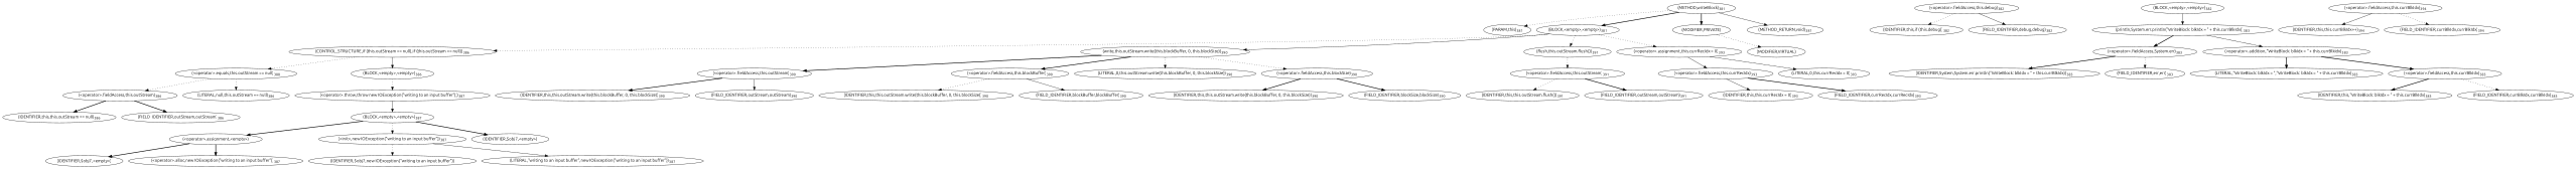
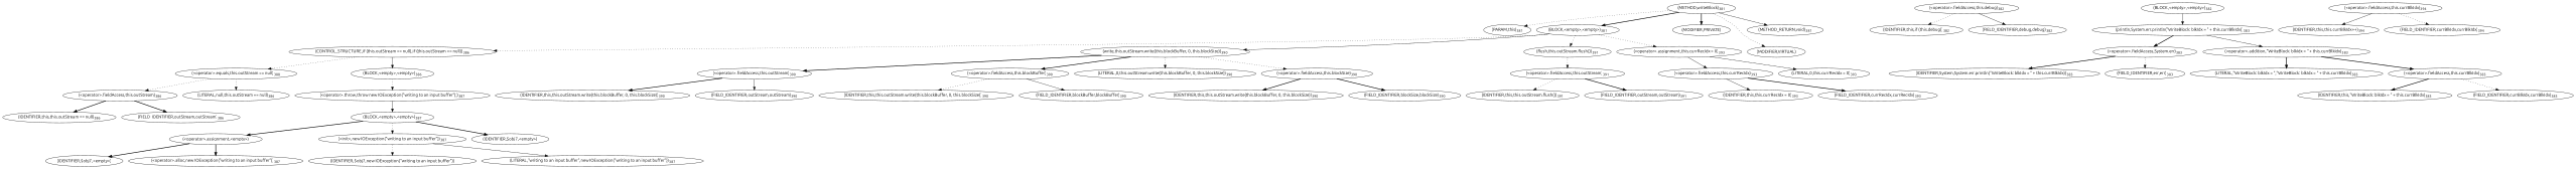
  digraph {
    fontname=Ubuntu
    node [fontname=Ubuntu]
    edge [fontname=Ubuntu style=dotted]
    n1 [label=<(METHOD,writeBlock)<SUB>381</SUB>>]
    n2 [label=<(PARAM,this)<SUB>381</SUB>>]
    n3 [label=<(BLOCK,&lt;empty&gt;,&lt;empty&gt;)<SUB>381</SUB>>]
    n4 [label=<(MODIFIER,PRIVATE)>]
    n5 [label=<(MODIFIER,VIRTUAL)>]
    n6 [label=<(METHOD_RETURN,void)<SUB>381</SUB>>]
    n7 [label=<(CONTROL_STRUCTURE,if (this.outStream == null),if (this.outStream == null))<SUB>386</SUB>>]
    n8 [label=<(write,this.outStream.write(this.blockBuffer, 0, this.blockSize))<SUB>390</SUB>>]
    n9 [label=<(flush,this.outStream.flush())<SUB>391</SUB>>]
    n10 [label=<(&lt;operator&gt;.assignment,this.currRecIdx = 0)<SUB>393</SUB>>]
    n11 [label=<(&lt;operator&gt;.equals,this.outStream == null)<SUB>388</SUB>>]
    n12 [label=<(BLOCK,&lt;empty&gt;,&lt;empty&gt;)<SUB>386</SUB>>]
    n13 [label=<(&lt;operator&gt;.fieldAccess,this.outStream)<SUB>390</SUB>>]
    n14 [label=<(&lt;operator&gt;.fieldAccess,this.blockBuffer)<SUB>390</SUB>>]
    n15 [label=<(LITERAL,0,this.outStream.write(this.blockBuffer, 0, this.blockSize))<SUB>390</SUB>>]
    n16 [label=<(&lt;operator&gt;.fieldAccess,this.blockSize)<SUB>390</SUB>>]
    n17 [label=<(&lt;operator&gt;.fieldAccess,this.outStream)<SUB>391</SUB>>]
    n18 [label=<(&lt;operator&gt;.fieldAccess,this.currRecIdx)<SUB>393</SUB>>]
    n19 [label=<(LITERAL,0,this.currRecIdx = 0)<SUB>393</SUB>>]
    n20 [label=<(&lt;operator&gt;.fieldAccess,this.debug)<SUB>382</SUB>>]
    n21 [label=<(IDENTIFIER,this,if (this.debug))<SUB>382</SUB>>]
    n22 [label=<(FIELD_IDENTIFIER,debug,debug)<SUB>382</SUB>>]
    n23 [label=<(BLOCK,&lt;empty&gt;,&lt;empty&gt;)<SUB>382</SUB>>]
    n24 [label=<(println,System.err.println(&quot;WriteBlock: blkIdx = &quot; + this.currBlkIdx))<SUB>383</SUB>>]
    n25 [label=<(&lt;operator&gt;.fieldAccess,System.err)<SUB>383</SUB>>]
    n26 [label=<(&lt;operator&gt;.addition,&quot;WriteBlock: blkIdx = &quot; + this.currBlkIdx)<SUB>383</SUB>>]
    n27 [label=<(IDENTIFIER,System,System.err.println(&quot;WriteBlock: blkIdx = &quot; + this.currBlkIdx))<SUB>383</SUB>>]
    n28 [label=<(FIELD_IDENTIFIER,err,err)<SUB>383</SUB>>]
    n29 [label=<(LITERAL,&quot;WriteBlock: blkIdx = &quot;,&quot;WriteBlock: blkIdx = &quot; + this.currBlkIdx)<SUB>383</SUB>>]
    n30 [label=<(&lt;operator&gt;.fieldAccess,this.currBlkIdx)<SUB>383</SUB>>]
    n31 [label=<(IDENTIFIER,this,&quot;WriteBlock: blkIdx = &quot; + this.currBlkIdx)<SUB>383</SUB>>]
    n32 [label=<(FIELD_IDENTIFIER,currBlkIdx,currBlkIdx)<SUB>383</SUB>>]
    n33 [label=<(&lt;operator&gt;.fieldAccess,this.outStream)<SUB>386</SUB>>]
    n34 [label=<(LITERAL,null,this.outStream == null)<SUB>386</SUB>>]
    n35 [label=<(&lt;operator&gt;.throw,throw new IOException(&quot;writing to an input buffer&quot;);)<SUB>387</SUB>>]
    n36 [label=<(IDENTIFIER,this,this.outStream == null)<SUB>386</SUB>>]
    n37 [label=<(FIELD_IDENTIFIER,outStream,outStream)<SUB>386</SUB>>]
    n38 [label=<(BLOCK,&lt;empty&gt;,&lt;empty&gt;)<SUB>387</SUB>>]
    n39 [label=<(&lt;operator&gt;.assignment,&lt;empty&gt;)>]
    n40 [label=<(&lt;init&gt;,new IOException(&quot;writing to an input buffer&quot;))<SUB>387</SUB>>]
    n41 [label=<(IDENTIFIER,$obj7,&lt;empty&gt;)>]
    n42 [label=<(IDENTIFIER,$obj7,&lt;empty&gt;)>]
    n43 [label=<(&lt;operator&gt;.alloc,new IOException(&quot;writing to an input buffer&quot;))<SUB>387</SUB>>]
    n44 [label=<(IDENTIFIER,$obj7,new IOException(&quot;writing to an input buffer&quot;))>]
    n45 [label=<(LITERAL,&quot;writing to an input buffer&quot;,new IOException(&quot;writing to an input buffer&quot;))<SUB>387</SUB>>]
    n46 [label=<(IDENTIFIER,this,this.outStream.write(this.blockBuffer, 0, this.blockSize))<SUB>390</SUB>>]
    n47 [label=<(FIELD_IDENTIFIER,outStream,outStream)<SUB>390</SUB>>]
    n48 [label=<(IDENTIFIER,this,this.outStream.write(this.blockBuffer, 0, this.blockSize))<SUB>390</SUB>>]
    n49 [label=<(FIELD_IDENTIFIER,blockBuffer,blockBuffer)<SUB>390</SUB>>]
    n50 [label=<(IDENTIFIER,this,this.outStream.write(this.blockBuffer, 0, this.blockSize))<SUB>390</SUB>>]
    n51 [label=<(FIELD_IDENTIFIER,blockSize,blockSize)<SUB>390</SUB>>]
    n52 [label=<(IDENTIFIER,this,this.outStream.flush())<SUB>391</SUB>>]
    n53 [label=<(FIELD_IDENTIFIER,outStream,outStream)<SUB>391</SUB>>]
    n54 [label=<(IDENTIFIER,this,this.currRecIdx = 0)<SUB>393</SUB>>]
    n55 [label=<(FIELD_IDENTIFIER,currRecIdx,currRecIdx)<SUB>393</SUB>>]
    n56 [label=<(&lt;operator&gt;.fieldAccess,this.currBlkIdx)<SUB>394</SUB>>]
    n57 [label=<(IDENTIFIER,this,this.currBlkIdx++)<SUB>394</SUB>>]
    n58 [label=<(FIELD_IDENTIFIER,currBlkIdx,currBlkIdx)<SUB>394</SUB>>]
    n1 -> n2
    n1 -> n3 [style=bold]
    n1 -> n4 [style=bold]
-   n4 -> n5
+   n1 -> n5
    n1 -> n6 [style=solid]
    n3 -> n7
    n3 -> n8 [style=solid]
    n3 -> n9
    n3 -> n10
    n7 -> n11
    n7 -> n12 [style=solid]
    n8 -> n13 [style=bold]
    n8 -> n14 [style=bold]
    n8 -> n15
    n8 -> n16
    n9 -> n17
    n10 -> n18 [style=solid]
    n10 -> n19 [style=solid]
    n11 -> n33
    n11 -> n34
    n12 -> n35
    n13 -> n46 [style=bold]
    n13 -> n47 [style=solid]
    n14 -> n48
    n14 -> n49 [style=solid]
    n16 -> n50 [style=bold]
    n16 -> n51 [style=bold]
    n17 -> n52
    n17 -> n53 [style=bold]
    n18 -> n54 [style=solid]
    n18 -> n55 [style=bold]
    n20 -> n21
    n20 -> n22 [style=solid]
    n23 -> n24 [style=solid]
    n24 -> n25 [style=bold]
    n24 -> n26 [style=solid]
    n25 -> n27 [style=bold]
    n25 -> n28
    n26 -> n29 [style=bold]
    n26 -> n30 [style=bold]
    n30 -> n31 [style=bold]
    n30 -> n32
    n33 -> n36 [style=bold]
    n33 -> n37 [style=bold]
    n35 -> n38 [style=solid]
    n38 -> n39 [style=bold]
    n38 -> n40
    n38 -> n41 [style=bold]
    n39 -> n42 [style=bold]
    n39 -> n43 [style=bold]
    n40 -> n44
    n40 -> n45 [style=solid]
    n56 -> n57 [style=solid]
    n56 -> n58
  }
